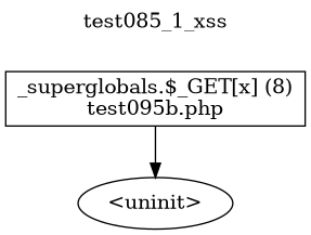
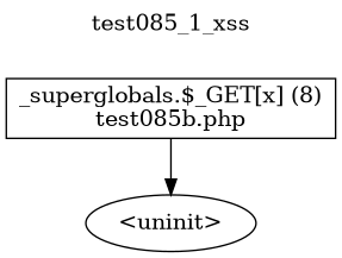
  digraph {
    label=test085_1_xss
    labelloc=t
-   n1 [label="_superglobals.$_GET[x] (8)\ntest095b.php" shape=box]
+   n1 [label="_superglobals.$_GET[x] (8)\ntest085b.php" shape=box]
    n2 [label="<uninit>" shape=ellipse]
    n1 -> n2
  }
